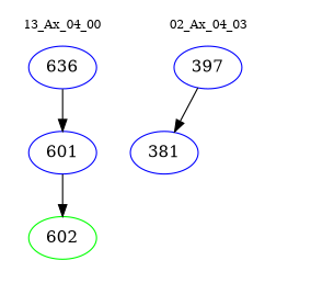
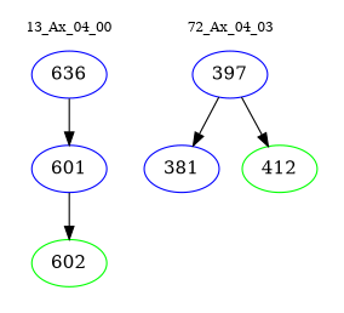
  digraph {
    node [color=blue]
    edge [color=black]
    n1 [label=601]
    n2 [color=green label=602]
    n3 [label=636]
    n4 [label=397]
    n5 [label=381]
+   n6 [color=green label=412]
    subgraph cluster_1 {
      color=white
      fontsize=10
      label="13_Ax_04_00"
      n1
      n2
      n3
    }
    subgraph cluster_2 {
      color=white
      fontsize=10
-     label="02_Ax_04_03"
+     label="72_Ax_04_03"
      n4
      n5
+     n6
    }
    n1 -> n2
    n3 -> n1
    n4 -> n5
+   n4 -> n6
  }
